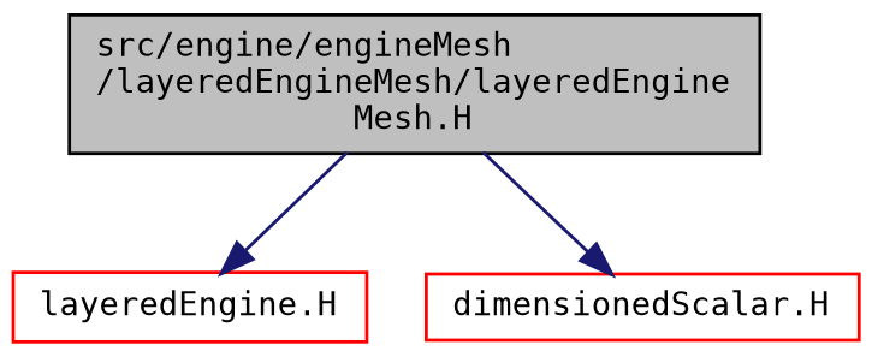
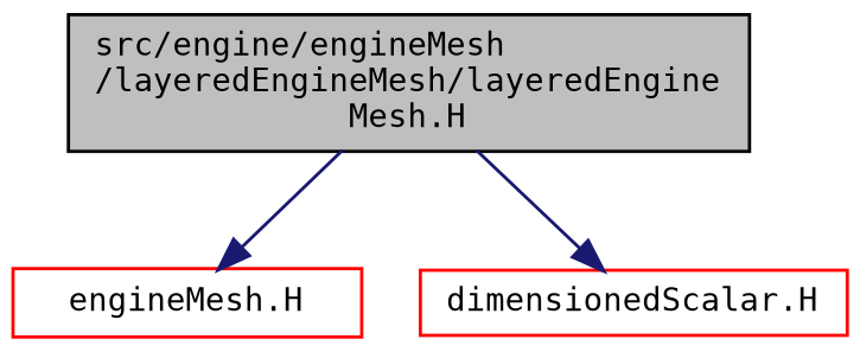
  digraph {
    fontname="DejaVu Sans Mono"
    node [color=red fontname="DejaVu Sans Mono" fontsize=10 shape=record]
    edge [color=midnightblue fontname="DejaVu Sans Mono" fontsize=10 labelfontname=Helvetica labelfontsize=10 style=solid]
    n1 [color=black fillcolor=grey75 fontcolor=black height=0.2 label="src/engine/engineMesh\l/layeredEngineMesh/layeredEngine\lMesh.H" style=filled width=0.4]
-   n2 [height=0.2 label="layeredEngine.H" width=0.4]
+   n2 [height=0.2 label="engineMesh.H" width=0.4]
    n3 [height=0.2 label="dimensionedScalar.H" width=0.4]
    n1 -> n2
    n1 -> n3
  }
